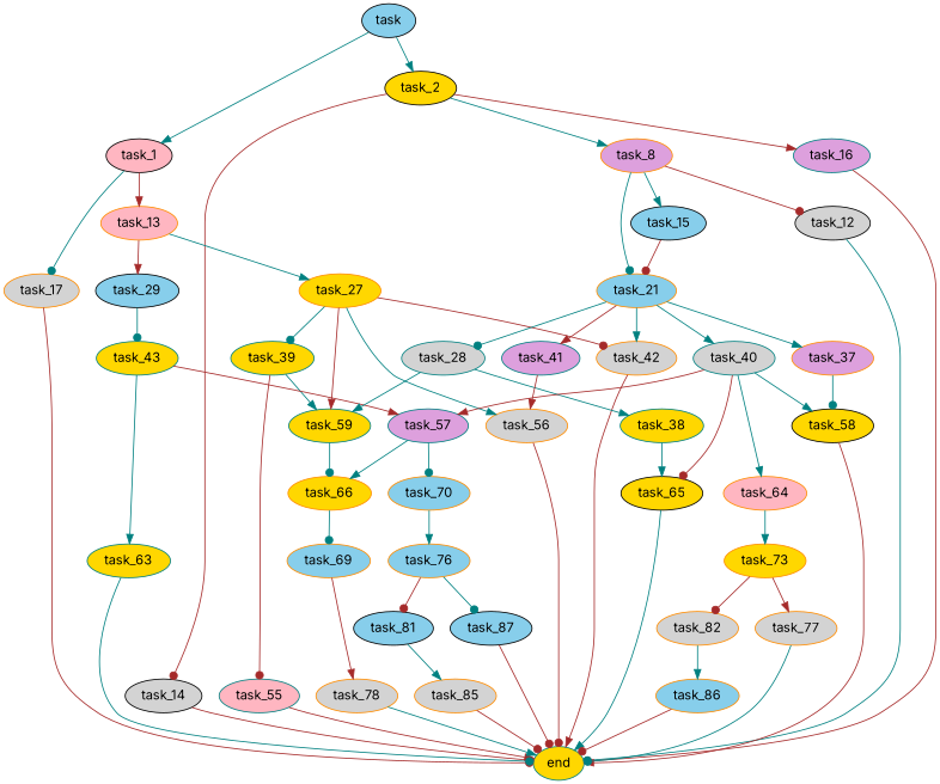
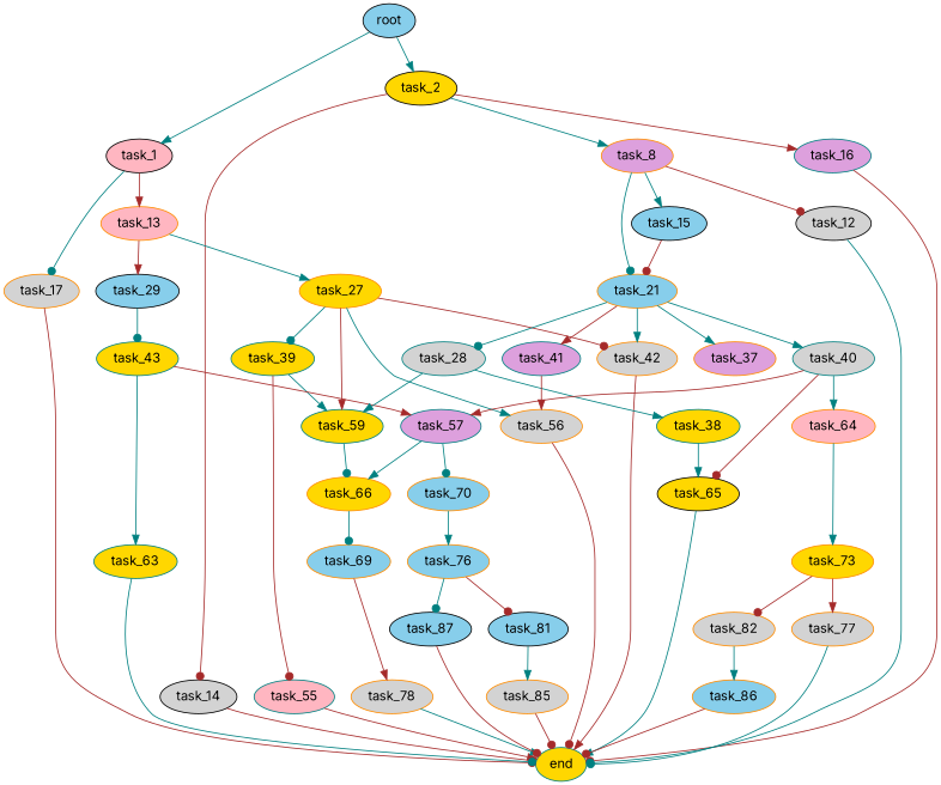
  digraph {
    fontname=Inter
    node [color=darkorange fillcolor=gold fontname=Inter style=filled]
    edge [arrowhead=normal color=teal fontname=Inter]
-   root [color=black fillcolor=skyblue label=task]
+   root [color=black fillcolor=skyblue]
    task_1 [color=black fillcolor=lightpink]
    task_2 [color=black]
    task_13 [fillcolor=lightpink]
    task_17 [fillcolor=lightgrey]
    task_8 [fillcolor=plum]
    task_14 [color=black fillcolor=lightgrey]
    task_16 [color=teal fillcolor=plum]
    task_27
    task_29 [color=black fillcolor=skyblue]
    end [color=teal]
    task_12 [color=black fillcolor=lightgrey]
    task_15 [color=black fillcolor=skyblue]
    task_21 [fillcolor=skyblue]
    task_42 [fillcolor=lightgrey]
    task_39 [color=teal]
    task_56 [fillcolor=lightgrey]
    task_59 [color=teal]
    task_43 [color=teal]
    task_28 [color=teal fillcolor=lightgrey]
    task_37 [fillcolor=plum]
    task_40 [color=teal fillcolor=lightgrey]
    task_41 [color=teal fillcolor=plum]
    task_38 [color=teal]
-   task_58 [color=black]
    task_65 [color=black]
    task_57 [color=teal fillcolor=plum]
    task_64 [fillcolor=lightpink]
    task_55 [color=teal fillcolor=lightpink]
    task_66
    task_63 [color=teal]
    task_70 [fillcolor=skyblue]
    task_73
    task_69 [fillcolor=skyblue]
    task_76 [fillcolor=skyblue]
    task_77 [fillcolor=lightgrey]
    task_82 [fillcolor=lightgrey]
    task_78 [fillcolor=lightgrey]
    task_81 [color=black fillcolor=skyblue]
    task_87 [color=black fillcolor=skyblue]
    task_86 [fillcolor=skyblue]
    task_85 [fillcolor=lightgrey]
    root -> task_1
    root -> task_2
    task_1 -> task_13 [color=brown]
    task_1 -> task_17 [arrowhead=dot]
    task_2 -> task_8
    task_2 -> task_14 [arrowhead=dot color=brown]
    task_2 -> task_16 [color=brown]
    task_13 -> task_27
    task_13 -> task_29 [color=brown]
    task_17 -> end [arrowhead=dot color=brown]
    task_8 -> task_12 [arrowhead=dot color=brown]
    task_8 -> task_15
    task_8 -> task_21 [arrowhead=dot]
    task_14 -> end [arrowhead=dot color=brown]
    task_16 -> end [arrowhead=dot color=brown]
    task_27 -> task_42 [arrowhead=dot color=brown]
    task_27 -> task_39 [arrowhead=dot]
    task_27 -> task_56
    task_27 -> task_59 [color=brown]
    task_29 -> task_43 [arrowhead=dot]
    task_12 -> end [arrowhead=dot]
    task_15 -> task_21 [arrowhead=dot color=brown]
    task_21 -> task_42
    task_21 -> task_28 [arrowhead=dot]
    task_21 -> task_37
    task_21 -> task_40
    task_21 -> task_41 [color=brown]
    task_42 -> end [color=brown]
    task_39 -> task_59
    task_39 -> task_55 [arrowhead=dot color=brown]
    task_56 -> end [arrowhead=dot color=brown]
    task_59 -> task_66 [arrowhead=dot]
    task_43 -> task_57 [color=brown]
    task_43 -> task_63
    task_28 -> task_59
    task_28 -> task_38
-   task_37 -> task_58 [arrowhead=dot]
-   task_40 -> task_58
    task_40 -> task_65 [arrowhead=dot color=brown]
    task_40 -> task_57 [color=brown]
    task_40 -> task_64
    task_41 -> task_56 [color=brown]
    task_38 -> task_65
-   task_58 -> end [color=brown]
    task_65 -> end
    task_57 -> task_66
    task_57 -> task_70 [arrowhead=dot]
    task_64 -> task_73
    task_55 -> end [color=brown]
    task_66 -> task_69 [arrowhead=dot]
    task_63 -> end [arrowhead=dot]
    task_70 -> task_76
    task_73 -> task_77 [color=brown]
    task_73 -> task_82 [arrowhead=dot color=brown]
    task_69 -> task_78 [color=brown]
    task_76 -> task_81 [arrowhead=dot color=brown]
    task_76 -> task_87 [arrowhead=dot]
    task_77 -> end [arrowhead=dot]
    task_82 -> task_86
    task_78 -> end
    task_81 -> task_85
    task_87 -> end [arrowhead=dot color=brown]
    task_86 -> end [arrowhead=dot color=brown]
    task_85 -> end [arrowhead=dot color=brown]
  }
